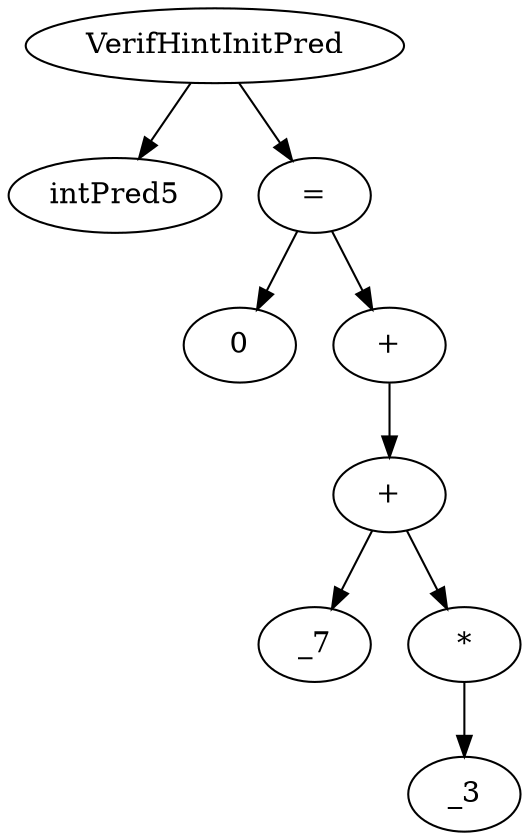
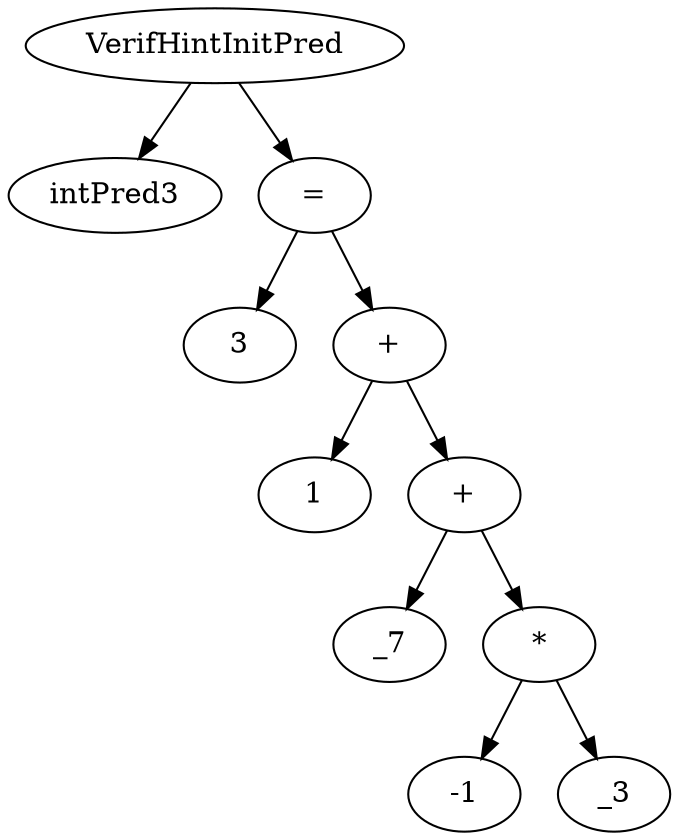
  digraph {
-   n1 [label=intPred5]
+   n1 [label=intPred3]
    n2 [label=VerifHintInitPred]
    n3 [label="="]
-   n4 [label=0]
+   n4 [label=3]
    n5 [label="+"]
+   n6 [label=1]
    n7 [label="+"]
    n8 [label=_7]
    n9 [label="*"]
+   n10 [label=-1]
    n11 [label=_3]
    n2 -> n1
    n2 -> n3
    n3 -> n4
    n3 -> n5
+   n5 -> n6
    n5 -> n7
    n7 -> n8
    n7 -> n9
+   n9 -> n10
    n9 -> n11
  }
